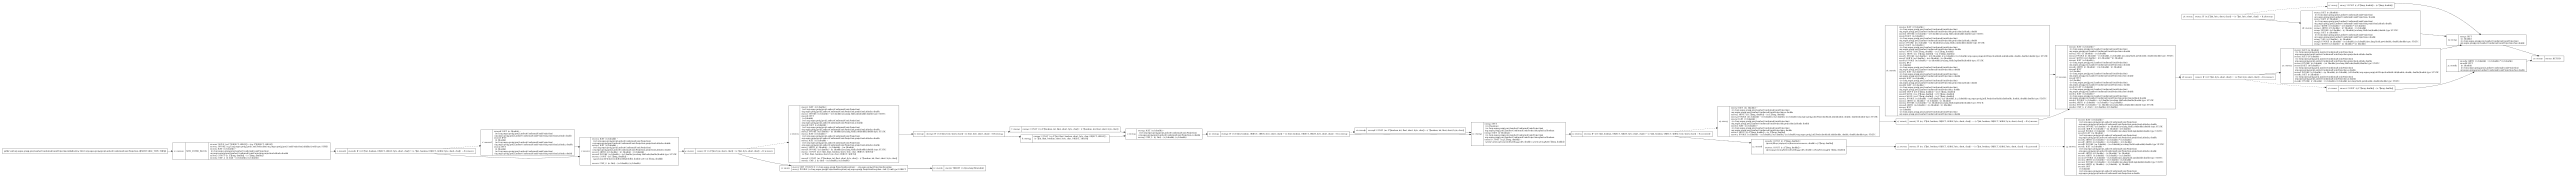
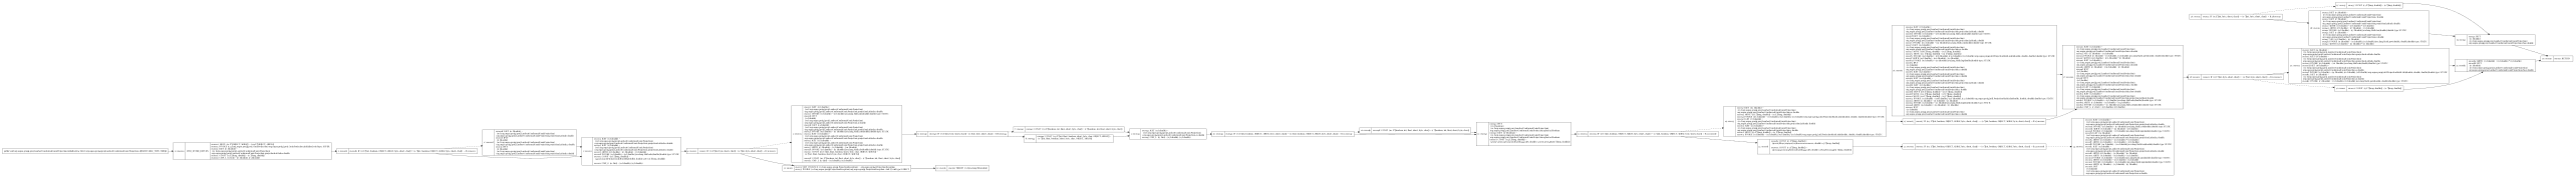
  digraph {
    fontname="Playfair Display"
    rankdir=LR
    node [fontname="Playfair Display" shape=record]
    edge [fontname="Playfair Display"]
-   n1 [label="{0\:\ 0x0000|MTH_ENTER_BLOCK\l|0x0000: MOVE  (r0 I:?[OBJECT, ARRAY]) = (r24 I:?[OBJECT, ARRAY]) \l0x0002: INVOKE  (r24 I:org.osgeo.proj4j.proj.ConicProjection) org.osgeo.proj4j.proj.ConicProjection.initialize():void type: SUPER \l0x0005: IGET  (r1 I:double) = \l  (r0 I:org.osgeo.proj4j.proj.LambertConformalConicProjection)\l org.osgeo.proj4j.proj.LambertConformalConicProjection.projectionLatitude1 double \l0x0007: CONST  (r3 I:?[long, double]) = (0 ?[long, double]) \l0x0009: CMP_L  (r1 I:int) = (r1 I:double), (r3 I:double) \l}"]
+   n1 [label="{0\:\ 0x0000|MTH_ENTER_RETURN\l|0x0000: MOVE  (r0 I:?[OBJECT, ARRAY]) = (r24 I:?[OBJECT, ARRAY]) \l0x0002: INVOKE  (r24 I:org.osgeo.proj4j.proj.ConicProjection) org.osgeo.proj4j.proj.ConicProjection.initialize():void type: SUPER \l0x0005: IGET  (r1 I:double) = \l  (r0 I:org.osgeo.proj4j.proj.LambertConformalConicProjection)\l org.osgeo.proj4j.proj.LambertConformalConicProjection.projectionLatitude1 double \l0x0007: CONST  (r3 I:?[long, double]) = (0 ?[long, double]) \l0x0009: CMP_L  (r1 I:int) = (r1 I:double), (r3 I:double) \l}"]
    n2 [label="{1\:\ 0x000b|0x000b: IF  (r1 I:?[int, boolean, OBJECT, ARRAY, byte, short, char]) != (0 ?[int, boolean, OBJECT, ARRAY, byte, short, char])  \-\> B:3:0x0013 \l}"]
    n3 [label="{2\:\ 0x000d|0x000d: IGET  (r1 I:double) = \l  (r0 I:org.osgeo.proj4j.proj.LambertConformalConicProjection)\l org.osgeo.proj4j.proj.LambertConformalConicProjection.projectionLatitude double \l0x000f: IPUT  \l  (r1 I:double)\l  (r0 I:org.osgeo.proj4j.proj.LambertConformalConicProjection)\l org.osgeo.proj4j.proj.LambertConformalConicProjection.projectionLatitude2 double \l0x0011: IPUT  \l  (r1 I:double)\l  (r0 I:org.osgeo.proj4j.proj.LambertConformalConicProjection)\l org.osgeo.proj4j.proj.LambertConformalConicProjection.projectionLatitude1 double \l}"]
    n4 [label="{3\:\ 0x0013|0x0013: IGET  (r1 I:double) = \l  (r0 I:org.osgeo.proj4j.proj.LambertConformalConicProjection)\l org.osgeo.proj4j.proj.LambertConformalConicProjection.projectionLatitude1 double \l0x0015: IGET  (r5 I:double) = \l  (r0 I:org.osgeo.proj4j.proj.LambertConformalConicProjection)\l org.osgeo.proj4j.proj.LambertConformalConicProjection.projectionLatitude2 double \l0x0017: ARITH  (r1 I:double) = (r1 I:double) + (r5 I:double) \l0x0018: INVOKE  (r1 I:double) = (r1 I:double) java.lang.Math.abs(double):double type: STATIC \l0x001c: CONST  (r5 I:?[long, double]) = \l  (4457293557087583675(0x3ddb7cdfd9d7bdbb, double:1.0E\-10) ?[long, double])\l \l0x0021: CMP_G  (r1 I:int) = (r1 I:double), (r5 I:double) \l}"]
    n5 [label="{4\:\ 0x0023|0x0023: IF  (r1 I:?[int, byte, short, char]) \< (0 ?[int, byte, short, char])  \-\> B:31:0x0151 \l}"]
    n6 [label="{5\:\ 0x0025|0x0025: IGET  (r1 I:double) = \l  (r0 I:org.osgeo.proj4j.proj.LambertConformalConicProjection)\l org.osgeo.proj4j.proj.LambertConformalConicProjection.projectionLatitude1 double \l0x0027: INVOKE  (r1 I:double) = (r1 I:double) java.lang.Math.sin(double):double type: STATIC \l0x002b: IPUT  \l  (r1 I:double)\l  (r0 I:org.osgeo.proj4j.proj.LambertConformalConicProjection)\l org.osgeo.proj4j.proj.LambertConformalConicProjection.n double \l0x002d: IGET  (r4 I:double) = \l  (r0 I:org.osgeo.proj4j.proj.LambertConformalConicProjection)\l org.osgeo.proj4j.proj.LambertConformalConicProjection.projectionLatitude1 double \l0x002f: INVOKE  (r9 I:double) = (r7 I:double) java.lang.Math.cos(double):double type: STATIC \l0x0033: IGET  (r7 I:double) = \l  (r0 I:org.osgeo.proj4j.proj.LambertConformalConicProjection)\l org.osgeo.proj4j.proj.LambertConformalConicProjection.projectionLatitude1 double \l0x0035: IGET  (r11 I:double) = \l  (r0 I:org.osgeo.proj4j.proj.LambertConformalConicProjection)\l org.osgeo.proj4j.proj.LambertConformalConicProjection.projectionLatitude2 double \l0x0037: ARITH  (r7 I:double) = (r7 I:double) \- (r11 I:double) \l0x0038: INVOKE  (r7 I:double) = (r7 I:double) java.lang.Math.abs(double):double type: STATIC \l0x003c: CONST  (r11 I:?[int, float, boolean, short, byte, char, OBJECT, ARRAY]) = \l  (0 ?[int, float, boolean, short, byte, char, OBJECT, ARRAY])\l \l0x003d: CONST  (r12 I:?[boolean, int, float, short, byte, char]) = (1 ?[boolean, int, float, short, byte, char]) \l0x003e: CMP_L  (r7 I:int) = (r7 I:double), (r5 I:double) \l}"]
    n7 [label="{31\:\ 0x0151|0x0151: NEW_INSTANCE  (r1 I:org.osgeo.proj4j.ProjectionException) =  org.osgeo.proj4j.ProjectionException \l0x0153: INVOKE  (r1 I:org.osgeo.proj4j.ProjectionException) org.osgeo.proj4j.ProjectionException.\<init\>():void type: DIRECT \l}"]
    n8 [label="{6\:\ 0x0040|0x0040: IF  (r7 I:?[int, byte, short, char]) \< (0 ?[int, byte, short, char])  \-\> B:8:0x0044 \l}"]
    n9 [label="{32\:\ 0x0156|0x0156: THROW  (r1 I:java.lang.Throwable) \l}"]
    n10 [label="{7\:\ 0x0042|0x0042: CONST  (r13 I:?[boolean, int, float, short, byte, char]) = (1 ?[boolean, int, float, short, byte, char]) \l}"]
    n11 [label="{8\:\ 0x0044|0x0044: CONST  (r13 I:?[int, float, boolean, short, byte, char, OBJECT, ARRAY]) = \l  (0 ?[int, float, boolean, short, byte, char, OBJECT, ARRAY])\l \l}"]
    n12 [label="{9\:\ 0x0045|0x0045: IGET  (r7 I:double) = \l  (r0 I:org.osgeo.proj4j.proj.LambertConformalConicProjection)\l org.osgeo.proj4j.proj.LambertConformalConicProjection.es double \l0x0047: CMP_L  (r7 I:int) = (r7 I:double), (r3 I:double) \l}"]
    n13 [label="{10\:\ 0x0049|0x0049: IF  (r7 I:?[int, boolean, OBJECT, ARRAY, byte, short, char]) != (0 ?[int, boolean, OBJECT, ARRAY, byte, short, char])  \-\> B:12:0x004c \l}"]
    n14 [label="{11\:\ 0x004b|0x004b: CONST  (r11 I:?[boolean, int, float, short, byte, char]) = (1 ?[boolean, int, float, short, byte, char]) \l}"]
    n15 [label="{12\:\ 0x004c|0x004c: IPUT  \l  (r11 I:boolean)\l  (r0 I:org.osgeo.proj4j.proj.LambertConformalConicProjection)\l org.osgeo.proj4j.proj.LambertConformalConicProjection.spherical boolean \l0x004e: IGET  (r7 I:boolean) = \l  (r0 I:org.osgeo.proj4j.proj.LambertConformalConicProjection)\l org.osgeo.proj4j.proj.LambertConformalConicProjection.spherical boolean \l0x0050: CONST  (r14 I:?[long, double]) = \l  (4609753056924675352(0x3ff921fb54442d18, double:1.5707963267948966) ?[long, double])\l \l}"]
    n16 [label="{13\:\ 0x0055|0x0055: IF  (r7 I:?[int, boolean, OBJECT, ARRAY, byte, short, char]) != (0 ?[int, boolean, OBJECT, ARRAY, byte, short, char])  \-\> B:22:0x00de \l}"]
    n17 [label="{14\:\ 0x0057|0x0057: IGET  (r11 I:double) = \l  (r0 I:org.osgeo.proj4j.proj.LambertConformalConicProjection)\l org.osgeo.proj4j.proj.LambertConformalConicProjection.es double \l0x0059: MOVE  (r7 I:?[long, double]) = (r1 I:?[long, double]) \l0x005a: INVOKE  (r16 I:double) = (r7 I:double), (r9 I:double), (r11 I:double) org.osgeo.proj4j.util.ProjectionMath.msfn(double, double, double):double type: STATIC \l0x005e: IGET  (r7 I:double) = \l  (r0 I:org.osgeo.proj4j.proj.LambertConformalConicProjection)\l org.osgeo.proj4j.proj.LambertConformalConicProjection.projectionLatitude1 double \l0x0060: IGET  (r11 I:double) = \l  (r0 I:org.osgeo.proj4j.proj.LambertConformalConicProjection)\l org.osgeo.proj4j.proj.LambertConformalConicProjection.e double \l0x0062: MOVE  (r9 I:?[long, double]) = (r1 I:?[long, double]) \l0x0063: INVOKE  (r1 I:double) = (r7 I:double), (r9 I:double), (r11 I:double) org.osgeo.proj4j.util.ProjectionMath.tsfn(double, double, double):double type: STATIC \l}"]
    n18 [label="{22\:\ 0x00de|0x00de: CONST  (r1 I:?[long, double]) = \l  (4602678819172646912(0x3fe0000000000000, double:0.5) ?[long, double])\l \l0x00e0: CONST  (r3 I:?[long, double]) = \l  (4605249457297304856(0x3fe921fb54442d18, double:0.7853981633974483) ?[long, double])\l \l}"]
    n19 [label="{15\:\ 0x0067|0x0067: IF  (r13 I:?[int, boolean, OBJECT, ARRAY, byte, short, char]) == (0 ?[int, boolean, OBJECT, ARRAY, byte, short, char])  \-\> B:17:0x00a0 \l}"]
    n20 [label="{23\:\ 0x00e5|0x00e5: IF  (r13 I:?[int, boolean, OBJECT, ARRAY, byte, short, char]) == (0 ?[int, boolean, OBJECT, ARRAY, byte, short, char])  \-\> B:25:0x010d \l}"]
    n21 [label="{17\:\ 0x00a0|0x00a0: IGET  (r3 I:double) = \l  (r0 I:org.osgeo.proj4j.proj.LambertConformalConicProjection)\l org.osgeo.proj4j.proj.LambertConformalConicProjection.n double \l0x00a2: NEG  (r3 I:double) = (r3 I:double) \l0x00a3: INVOKE  (r1 I:double) = (r1 I:double), (r3 I:double) java.lang.Math.pow(double, double):double type: STATIC \l0x00a7: ARITH  (r16 I:double) = (r16 I:double) * (r1 I:double) \l0x00a9: IGET  (r1 I:double) = \l  (r0 I:org.osgeo.proj4j.proj.LambertConformalConicProjection)\l org.osgeo.proj4j.proj.LambertConformalConicProjection.n double \l0x00ab: ARITH  (r1 I:double) = (r16 I:double) \/ (r1 I:double) \l0x00ad: IPUT  \l  (r1 I:double)\l  (r0 I:org.osgeo.proj4j.proj.LambertConformalConicProjection)\l org.osgeo.proj4j.proj.LambertConformalConicProjection.rho0 double \l0x00af: IPUT  \l  (r1 I:double)\l  (r0 I:org.osgeo.proj4j.proj.LambertConformalConicProjection)\l org.osgeo.proj4j.proj.LambertConformalConicProjection.c double \l0x00b1: IGET  (r1 I:double) = \l  (r0 I:org.osgeo.proj4j.proj.LambertConformalConicProjection)\l org.osgeo.proj4j.proj.LambertConformalConicProjection.rho0 double \l0x00b3: IGET  (r3 I:double) = \l  (r0 I:org.osgeo.proj4j.proj.LambertConformalConicProjection)\l org.osgeo.proj4j.proj.LambertConformalConicProjection.projectionLatitude double \l0x00b5: INVOKE  (r3 I:double) = (r3 I:double) java.lang.Math.abs(double):double type: STATIC \l0x00b9: ARITH  (r3 I:double) = (r3 I:double) \- (r14 I:double) \l0x00ba: INVOKE  (r3 I:double) = (r3 I:double) java.lang.Math.abs(double):double type: STATIC \l0x00be: CMP_G  (r3 I:int) = (r3 I:double), (r5 I:double) \l}"]
    n22 [label="{16\:\ 0x0069|0x0069: IGET  (r7 I:double) = \l  (r0 I:org.osgeo.proj4j.proj.LambertConformalConicProjection)\l org.osgeo.proj4j.proj.LambertConformalConicProjection.projectionLatitude2 double \l0x006b: INVOKE  (r7 I:double) = (r7 I:double) java.lang.Math.sin(double):double type: STATIC \l0x006f: IGET  (r9 I:double) = \l  (r0 I:org.osgeo.proj4j.proj.LambertConformalConicProjection)\l org.osgeo.proj4j.proj.LambertConformalConicProjection.projectionLatitude2 double \l0x0071: INVOKE  (r20 I:double) = (r9 I:double) java.lang.Math.cos(double):double type: STATIC \l0x0075: IGET  (r9 I:double) = \l  (r0 I:org.osgeo.proj4j.proj.LambertConformalConicProjection)\l org.osgeo.proj4j.proj.LambertConformalConicProjection.es double \l0x0077: MOVE  (r18 I:?[long, double]) = (r7 I:?[long, double]) \l0x0079: MOVE  (r22 I:?[long, double]) = (r9 I:?[long, double]) \l0x007b: INVOKE  (r9 I:double) = (r18 I:double), (r20 I:double), (r22 I:double) org.osgeo.proj4j.util.ProjectionMath.msfn(double, double, double):double type: STATIC \l0x007f: ARITH  (r9 I:double) = (r16 I:double) \/ (r9 I:double) \l0x0081: INVOKE  (r9 I:double) = (r9 I:double) java.lang.Math.log(double):double type: STATIC \l0x0085: IPUT  \l  (r9 I:double)\l  (r0 I:org.osgeo.proj4j.proj.LambertConformalConicProjection)\l org.osgeo.proj4j.proj.LambertConformalConicProjection.n double \l0x0087: IGET  (r9 I:double) = \l  (r0 I:org.osgeo.proj4j.proj.LambertConformalConicProjection)\l org.osgeo.proj4j.proj.LambertConformalConicProjection.n double \l0x0089: IGET  (r11 I:double) = \l  (r0 I:org.osgeo.proj4j.proj.LambertConformalConicProjection)\l org.osgeo.proj4j.proj.LambertConformalConicProjection.projectionLatitude2 double \l0x008b: IGET  (r3 I:double) = \l  (r0 I:org.osgeo.proj4j.proj.LambertConformalConicProjection)\l org.osgeo.proj4j.proj.LambertConformalConicProjection.e double \l0x008d: MOVE  (r18 I:?[long, double]) = (r11 I:?[long, double]) \l0x008f: MOVE  (r20 I:?[long, double]) = (r7 I:?[long, double]) \l0x0091: MOVE  (r22 I:?[long, double]) = (r3 I:?[long, double]) \l0x0093: INVOKE  (r3 I:double) = (r18 I:double), (r20 I:double), (r22 I:double) org.osgeo.proj4j.util.ProjectionMath.tsfn(double, double, double):double type: STATIC \l0x0097: ARITH  (r3 I:double) = (r1 I:double) \/ (r3 I:double) \l0x0099: INVOKE  (r3 I:double) = (r3 I:double) java.lang.Math.log(double):double type: STATIC \l0x009d: ARITH  (r9 I:double) = (r9 I:double) \/ (r3 I:double) \l0x009e: IPUT  \l  (r9 I:double)\l  (r0 I:org.osgeo.proj4j.proj.LambertConformalConicProjection)\l org.osgeo.proj4j.proj.LambertConformalConicProjection.n double \l}"]
    n23 [label="{18\:\ 0x00c0|0x00c0: IF  (r3 I:?[int, byte, short, char]) \>= (0 ?[int, byte, short, char])  \-\> B:20:0x00c5 \l}"]
    n24 [label="{19\:\ 0x00c2|0x00c2: CONST  (r3 I:?[long, double]) = (0 ?[long, double]) \l}"]
    n25 [label="{20\:\ 0x00c5|0x00c5: IGET  (r4 I:double) = \l  (r0 I:org.osgeo.proj4j.proj.LambertConformalConicProjection)\l org.osgeo.proj4j.proj.LambertConformalConicProjection.projectionLatitude double \l0x00c7: IGET  (r6 I:double) = \l  (r0 I:org.osgeo.proj4j.proj.LambertConformalConicProjection)\l org.osgeo.proj4j.proj.LambertConformalConicProjection.projectionLatitude double \l0x00c9: INVOKE  (r6 I:double) = (r6 I:double) java.lang.Math.sin(double):double type: STATIC \l0x00cd: IGET  (r8 I:double) = \l  (r0 I:org.osgeo.proj4j.proj.LambertConformalConicProjection)\l org.osgeo.proj4j.proj.LambertConformalConicProjection.e double \l0x00cf: INVOKE  (r3 I:double) = (r4 I:double), (r6 I:double), (r8 I:double) org.osgeo.proj4j.util.ProjectionMath.tsfn(double, double, double):double type: STATIC \l0x00d3: IGET  (r5 I:double) = \l  (r0 I:org.osgeo.proj4j.proj.LambertConformalConicProjection)\l org.osgeo.proj4j.proj.LambertConformalConicProjection.n double \l0x00d5: INVOKE  (r3 I:double) = (r3 I:double), (r5 I:double) java.lang.Math.pow(double, double):double type: STATIC \l}"]
    n26 [label="{21\:\ 0x00d9|0x00d9: ARITH  (r1 I:double) = (r1 I:double) * (r3 I:double) \l0x00db: IPUT  \l  (r1 I:double)\l  (r0 I:org.osgeo.proj4j.proj.LambertConformalConicProjection)\l org.osgeo.proj4j.proj.LambertConformalConicProjection.rho0 double \l}"]
    n27 [label="{30\:\ 0x0150|0x0150: RETURN   \l}"]
    n28 [label="{24\:\ 0x00e7|0x00e7: IGET  (r7 I:double) = \l  (r0 I:org.osgeo.proj4j.proj.LambertConformalConicProjection)\l org.osgeo.proj4j.proj.LambertConformalConicProjection.projectionLatitude2 double \l0x00e9: INVOKE  (r7 I:double) = (r7 I:double) java.lang.Math.cos(double):double type: STATIC \l0x00ed: ARITH  (r7 I:double) = (r9 I:double) \/ (r7 I:double) \l0x00ef: INVOKE  (r7 I:double) = (r7 I:double) java.lang.Math.log(double):double type: STATIC \l0x00f3: IGET  (r11 I:double) = \l  (r0 I:org.osgeo.proj4j.proj.LambertConformalConicProjection)\l org.osgeo.proj4j.proj.LambertConformalConicProjection.projectionLatitude2 double \l0x00f5: ARITH  (r11 I:double) = (r11 I:double) * (r1 I:double) \l0x00f7: ARITH  (r11 I:double) = (r11 I:double) + (r3 I:double) \l0x00f8: INVOKE  (r11 I:double) = (r11 I:double) java.lang.Math.tan(double):double type: STATIC \l0x00fc: IGET  (r5 I:double) = \l  (r0 I:org.osgeo.proj4j.proj.LambertConformalConicProjection)\l org.osgeo.proj4j.proj.LambertConformalConicProjection.projectionLatitude1 double \l0x00fe: ARITH  (r5 I:double) = (r5 I:double) * (r1 I:double) \l0x0100: ARITH  (r5 I:double) = (r5 I:double) + (r3 I:double) \l0x0101: INVOKE  (r5 I:double) = (r5 I:double) java.lang.Math.tan(double):double type: STATIC \l0x0105: ARITH  (r11 I:double) = (r11 I:double) \/ (r5 I:double) \l0x0106: INVOKE  (r5 I:double) = (r11 I:double) java.lang.Math.log(double):double type: STATIC \l0x010a: ARITH  (r7 I:double) = (r7 I:double) \/ (r5 I:double) \l0x010b: IPUT  \l  (r7 I:double)\l  (r0 I:org.osgeo.proj4j.proj.LambertConformalConicProjection)\l org.osgeo.proj4j.proj.LambertConformalConicProjection.n double \l}"]
    n29 [label="{26\:\ 0x0135|0x0135: IF  (r5 I:?[int, byte, short, char]) \>= (0 ?[int, byte, short, char])  \-\> B:28:0x013a \l}"]
    n30 [label="{27\:\ 0x0137|0x0137: CONST  (r3 I:?[long, double]) = (0 ?[long, double]) \l}"]
    n31 [label="{28\:\ 0x013a|0x013a: IGET  (r5 I:double) = \l  (r0 I:org.osgeo.proj4j.proj.LambertConformalConicProjection)\l org.osgeo.proj4j.proj.LambertConformalConicProjection.c double \l0x013c: IGET  (r7 I:double) = \l  (r0 I:org.osgeo.proj4j.proj.LambertConformalConicProjection)\l org.osgeo.proj4j.proj.LambertConformalConicProjection.projectionLatitude double \l0x013e: ARITH  (r7 I:double) = (r7 I:double) * (r1 I:double) \l0x0140: ARITH  (r7 I:double) = (r7 I:double) + (r3 I:double) \l0x0141: INVOKE  (r1 I:double) = (r7 I:double) java.lang.Math.tan(double):double type: STATIC \l0x0145: IGET  (r3 I:double) = \l  (r0 I:org.osgeo.proj4j.proj.LambertConformalConicProjection)\l org.osgeo.proj4j.proj.LambertConformalConicProjection.n double \l0x0147: NEG  (r3 I:double) = (r3 I:double) \l0x0148: INVOKE  (r1 I:double) = (r1 I:double), (r3 I:double) java.lang.Math.pow(double, double):double type: STATIC \l0x014c: ARITH  (r3 I:double) = (r5 I:double) * (r1 I:double) \l}"]
    n32 [label="{29\:\ 0x014e|0x014e: IPUT  \l  (r3 I:double)\l  (r0 I:org.osgeo.proj4j.proj.LambertConformalConicProjection)\l org.osgeo.proj4j.proj.LambertConformalConicProjection.rho0 double \l}"]
    n33 [label="{public void org.osgeo.proj4j.proj.LambertConformalConicProjection.initialize((r24 'this' I:org.osgeo.proj4j.proj.LambertConformalConicProjection A[IMMUTABLE_TYPE, THIS])) }"]
    n1 -> n2
    n2 -> n3 [style=dashed]
    n2 -> n4
    n3 -> n4
    n4 -> n5
    n5 -> n6 [style=dashed]
    n5 -> n7
    n6 -> n8
    n7 -> n9
    n8 -> n10 [style=dashed]
    n8 -> n11
    n10 -> n12
    n11 -> n12
    n12 -> n13
    n13 -> n14 [style=dashed]
    n13 -> n15
    n14 -> n15
    n15 -> n16
    n16 -> n17 [style=dashed]
    n16 -> n18
    n17 -> n19
    n18 -> n20
    n19 -> n21
    n20 -> n28 [style=dashed]
    n21 -> n23
    n22 -> n21
    n23 -> n24 [style=dashed]
    n23 -> n25
    n24 -> n26
-   n25 -> n32
+   n25 -> n26
    n26 -> n27
    n29 -> n30 [style=dashed]
    n29 -> n31
    n30 -> n32
    n31 -> n32
    n32 -> n27
    n33 -> n1
  }
